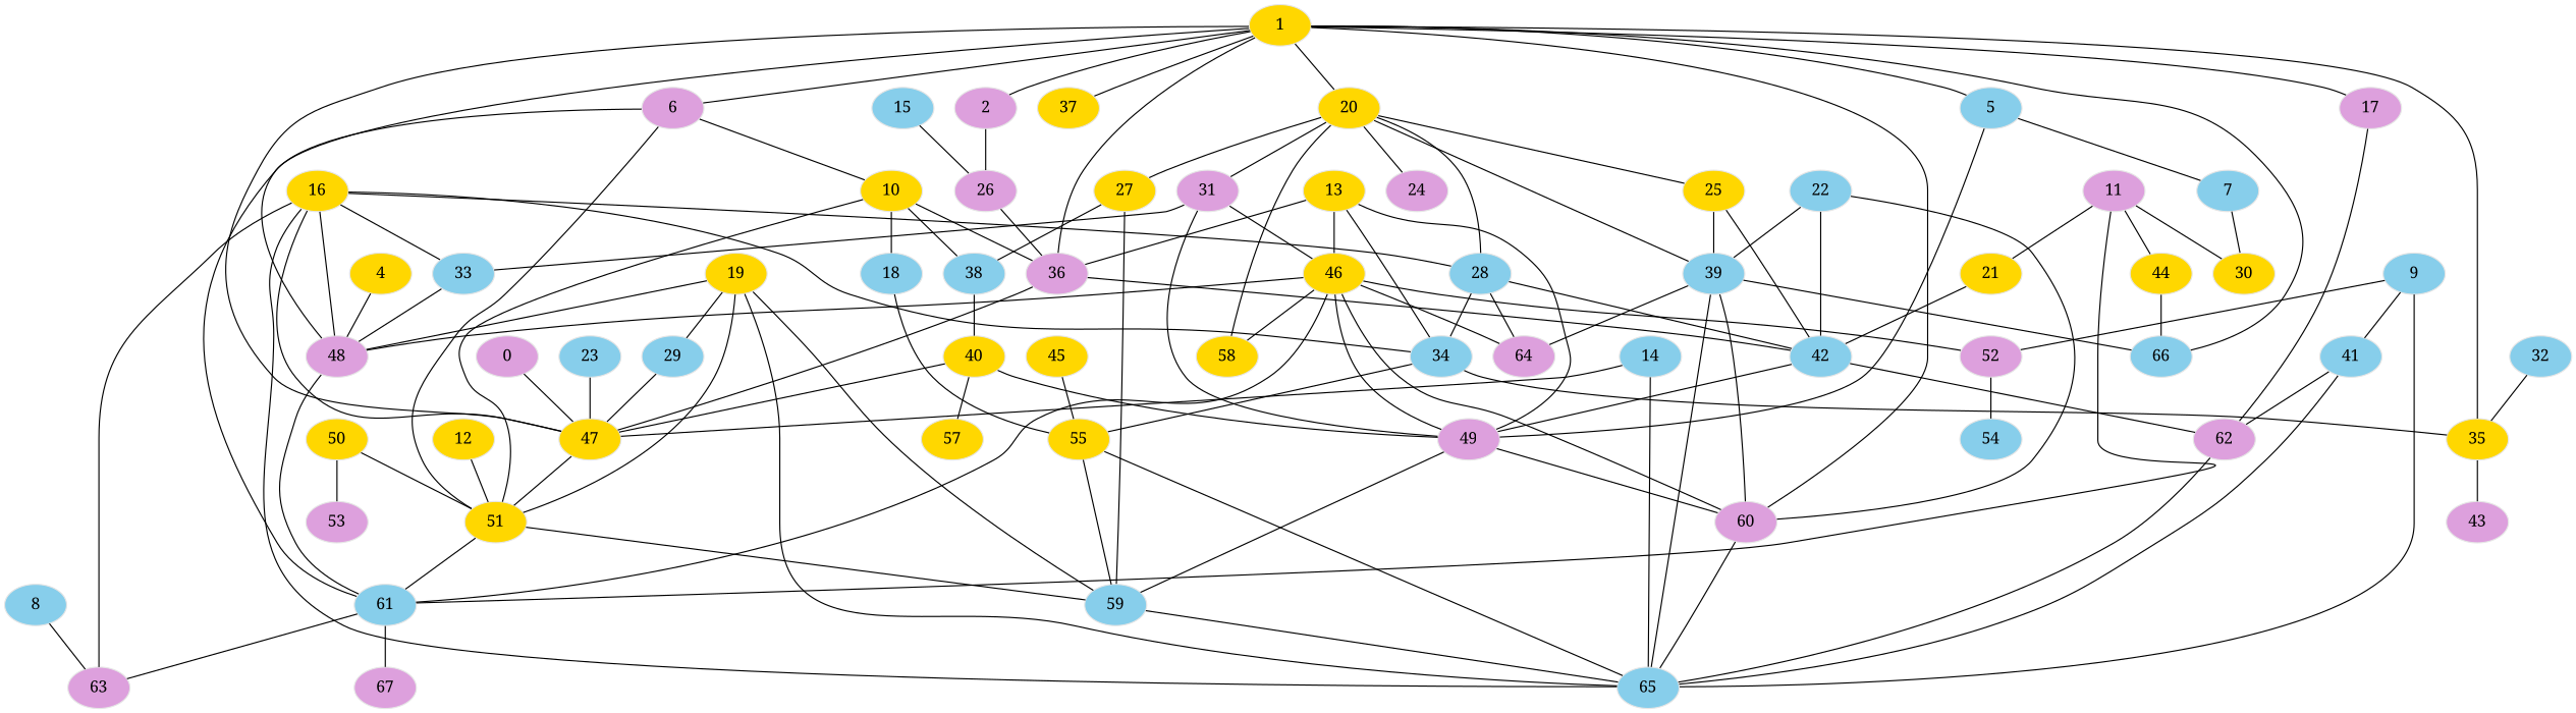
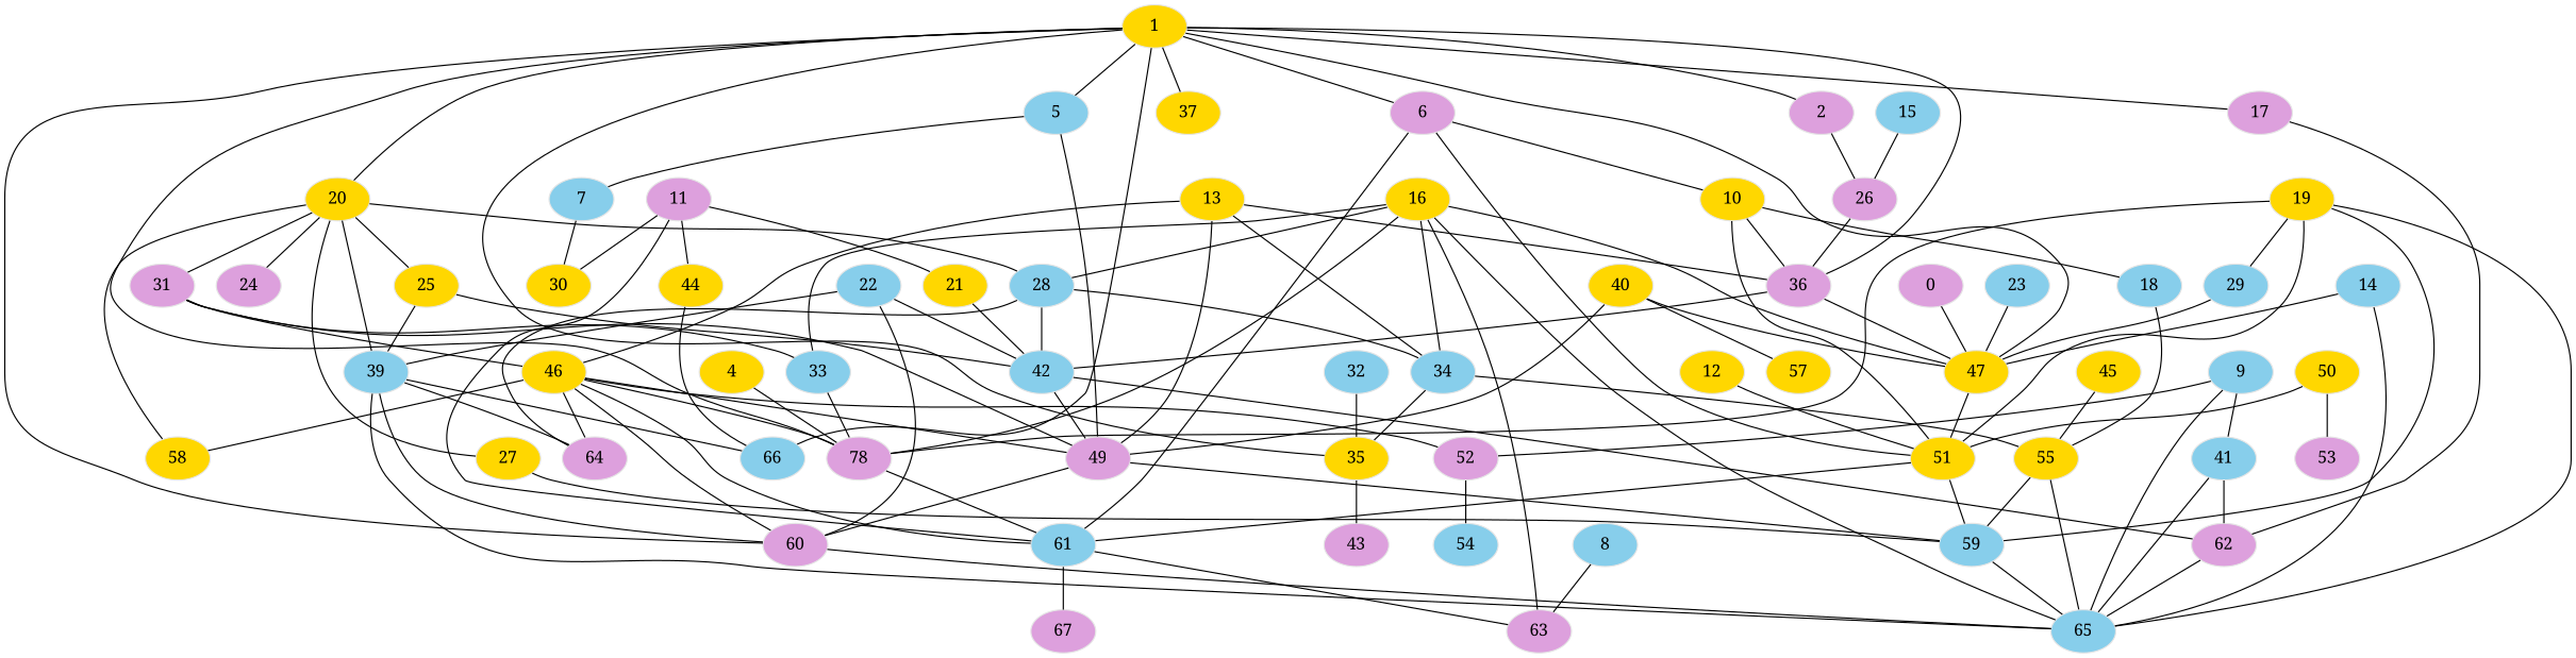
  graph {
    fontname="Noto Serif"
    node [color=gray90 fillcolor=gold fontname="Noto Serif" style=filled]
    edge [fontname="Noto Serif" weight=1.0]
    1
    2 [fillcolor=plum]
    5 [fillcolor=skyblue]
    6 [fillcolor=plum]
    17 [fillcolor=plum]
    20
    35
    36 [fillcolor=plum]
    37
    47
-   48 [fillcolor=plum]
+   48 [fillcolor=plum label=78]
    60 [fillcolor=plum]
    66 [fillcolor=skyblue]
    26 [fillcolor=plum]
    7 [fillcolor=skyblue]
    49 [fillcolor=plum]
    10
    51
    61 [fillcolor=skyblue]
    62 [fillcolor=plum]
    28 [fillcolor=skyblue]
    24 [fillcolor=plum]
    25
    27
    31 [fillcolor=plum]
    39 [fillcolor=skyblue]
    58
    43 [fillcolor=plum]
    42 [fillcolor=skyblue]
    65 [fillcolor=skyblue]
    n31 [fillcolor=plum label=0]
    4
    30
    59 [fillcolor=skyblue]
    18 [fillcolor=skyblue]
-   38 [fillcolor=skyblue]
    63 [fillcolor=plum]
    67 [fillcolor=plum]
    8 [fillcolor=skyblue]
    9 [fillcolor=skyblue]
    41 [fillcolor=skyblue]
    52 [fillcolor=plum]
    54 [fillcolor=skyblue]
    55
    40
    11 [fillcolor=plum]
    21
    44
    12
    13
    34 [fillcolor=skyblue]
    46
    64 [fillcolor=plum]
    14 [fillcolor=skyblue]
    15 [fillcolor=skyblue]
    16
    33 [fillcolor=skyblue]
    19
    29 [fillcolor=skyblue]
    22 [fillcolor=skyblue]
    23 [fillcolor=skyblue]
    32 [fillcolor=skyblue]
    57
    45
    50
    53 [fillcolor=plum]
    1 -- 2
    1 -- 5
    1 -- 6
    1 -- 17
    1 -- 20
    1 -- 35
    1 -- 36
    1 -- 37
    1 -- 47
    1 -- 48
    1 -- 60
    1 -- 66
    2 -- 26
    5 -- 7
    5 -- 49
    6 -- 10
    6 -- 51
    6 -- 61
    17 -- 62
    20 -- 28
    20 -- 24
    20 -- 25
    20 -- 27
    20 -- 31
    20 -- 39
    20 -- 58
    35 -- 43
    36 -- 47
    36 -- 42 [weight=2.0]
    47 -- 51
    48 -- 61
    60 -- 65
    26 -- 36
    7 -- 30
    49 -- 60
    49 -- 59
    10 -- 36
    10 -- 51
    10 -- 18
-   10 -- 38
    51 -- 61
    51 -- 59
    61 -- 63
    61 -- 67
    62 -- 65
    28 -- 42
    28 -- 34
    28 -- 64
    25 -- 39
    25 -- 42
    27 -- 59
-   27 -- 38
    31 -- 49
    31 -- 46
    31 -- 33
    39 -- 60
    39 -- 66
    39 -- 65
    39 -- 64
    42 -- 49
    42 -- 62
    n31 -- 47
    4 -- 48
    59 -- 65
    18 -- 55
-   38 -- 40
    8 -- 63
    9 -- 65
    9 -- 41
    9 -- 52
    41 -- 62
    41 -- 65
    52 -- 54
    55 -- 65
    55 -- 59
    40 -- 47
    40 -- 49
    40 -- 57
    11 -- 61
    11 -- 30
    11 -- 21
    11 -- 44
    21 -- 42
    44 -- 66
    12 -- 51
    13 -- 36
    13 -- 49
    13 -- 34
    13 -- 46
    34 -- 35
    34 -- 55
    46 -- 48
    46 -- 60
    46 -- 49
    46 -- 61
    46 -- 58
    46 -- 52
    46 -- 64
    14 -- 47
    14 -- 65
    15 -- 26
    16 -- 47
    16 -- 48
    16 -- 28
    16 -- 65
    16 -- 63
    16 -- 34
    16 -- 33
    33 -- 48
    19 -- 48
    19 -- 51
    19 -- 65
    19 -- 59
    19 -- 29
    29 -- 47
    22 -- 60
    22 -- 39
    22 -- 42
    23 -- 47
    32 -- 35
    45 -- 55
    50 -- 51
    50 -- 53
  }
